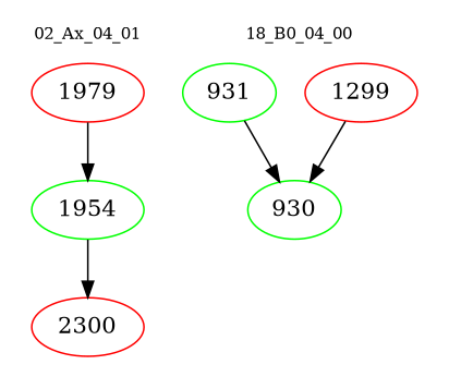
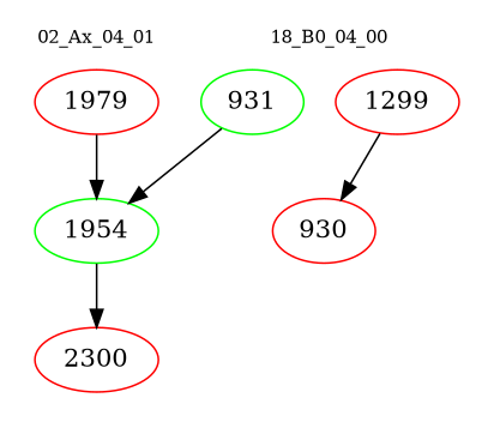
  digraph {
    node [color=red]
    edge [color=black]
    n1 [label=1979]
    n2 [color=green label=1954]
    n3 [label=2300]
    n4 [color=green label=931]
-   n5 [color=green label=930]
+   n5 [label=930]
    n6 [label=1299]
    subgraph cluster_1 {
      color=white
      fontsize=10
      label="02_Ax_04_01"
      n1
      n2
      n3
    }
    subgraph cluster_2 {
      color=white
      fontsize=10
      label="18_B0_04_00"
      n4
      n5
      n6
    }
    n1 -> n2
    n2 -> n3
-   n4 -> n5
+   n4 -> n2
    n6 -> n5
  }
